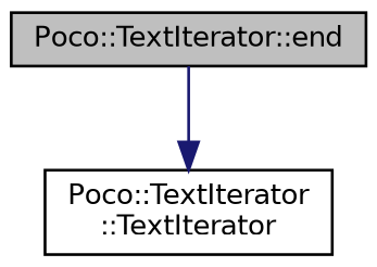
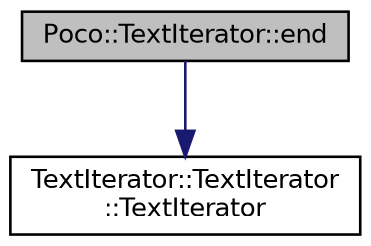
  digraph {
    rankdir=TB
    node [color=black fontname=Helvetica fontsize=10 shape=record style=filled]
    n1 [fillcolor=grey75 fontcolor=black height=0.2 label="Poco::TextIterator::end" width=0.4]
-   n2 [fillcolor=white height=0.2 label="Poco::TextIterator\l::TextIterator" width=0.4]
+   n2 [fillcolor=white height=0.2 label="TextIterator::TextIterator\l::TextIterator" width=0.4]
    n1 -> n2 [color=midnightblue fontname=Helvetica fontsize=10 labelfontname=Helvetica labelfontsize=10 style=solid]
  }
